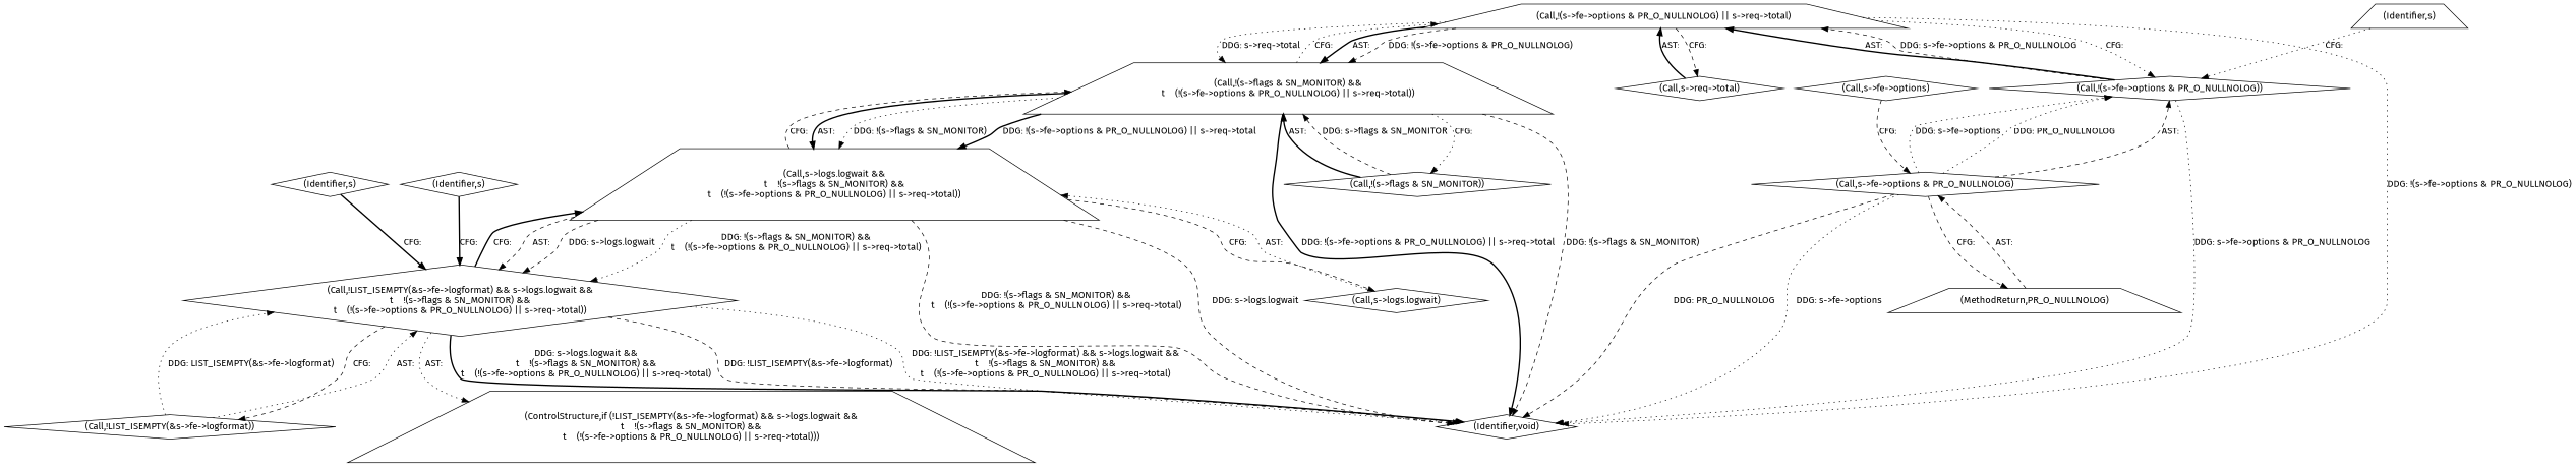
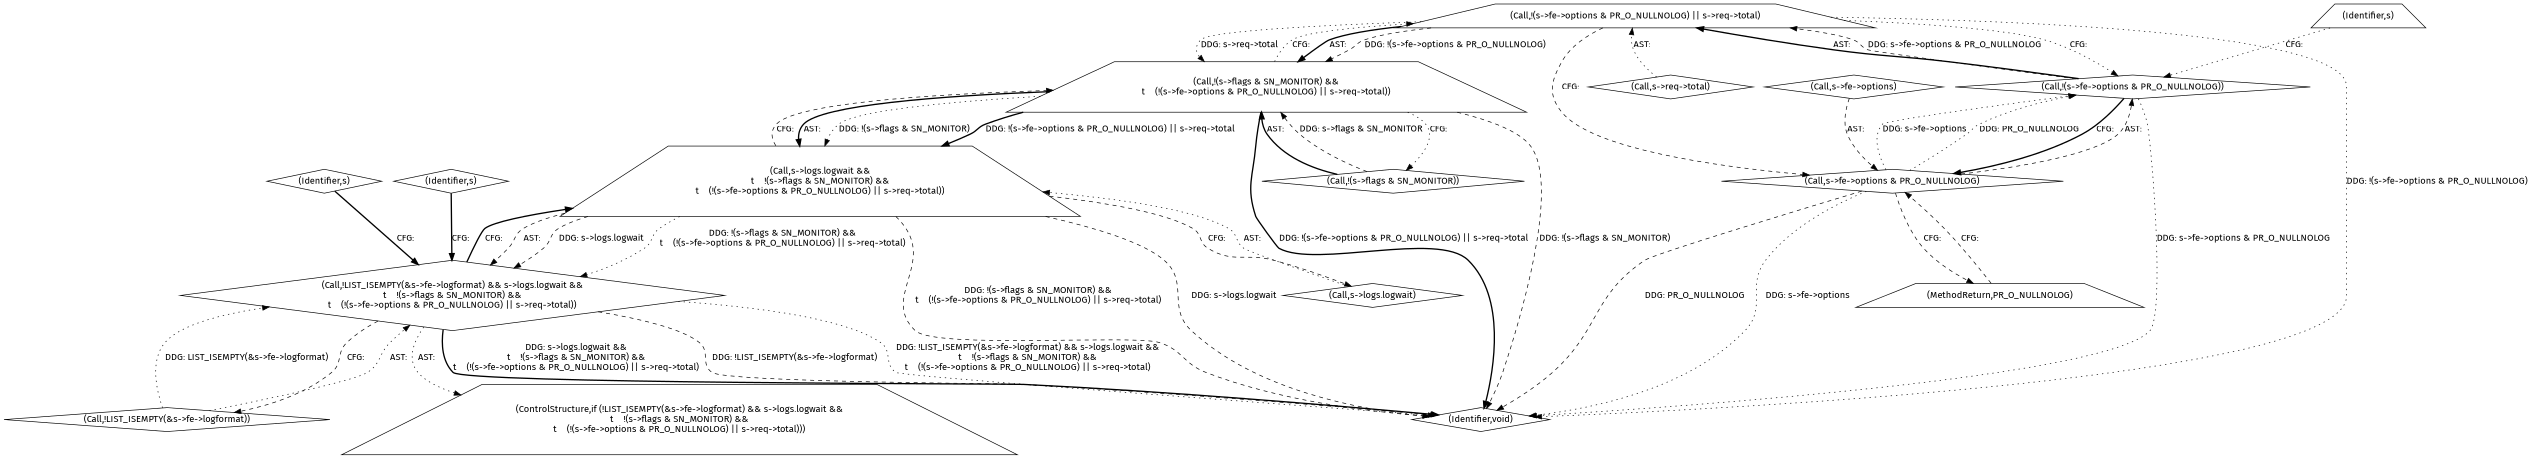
  digraph {
    fontname="Fira Sans"
    node [fontname="Fira Sans" shape=diamond]
    edge [fontname="Fira Sans" style=dashed]
    n1 [label="(Call,!(s->fe->options & PR_O_NULLNOLOG) || s->req->total)" shape=trapezium]
    n2 [label="(Call,!(s->fe->options & PR_O_NULLNOLOG))"]
    n3 [label="(Call,!(s->flags & SN_MONITOR) &&\n\t    (!(s->fe->options & PR_O_NULLNOLOG) || s->req->total))" shape=trapezium]
    n4 [label="(Call,s->req->total)"]
    n5 [label="(Identifier,void)"]
    n6 [label="(Call,s->fe->options & PR_O_NULLNOLOG)"]
    n7 [label="(Call,s->logs.logwait &&\n\t    !(s->flags & SN_MONITOR) &&\n\t    (!(s->fe->options & PR_O_NULLNOLOG) || s->req->total))" shape=trapezium]
    n8 [label="(Call,!(s->flags & SN_MONITOR))"]
    n9 [label="(MethodReturn,PR_O_NULLNOLOG)" shape=trapezium]
    n10 [label="(Call,!LIST_ISEMPTY(&s->fe->logformat) && s->logs.logwait &&\n\t    !(s->flags & SN_MONITOR) &&\n\t    (!(s->fe->options & PR_O_NULLNOLOG) || s->req->total))"]
    n11 [label="(Call,s->logs.logwait)"]
    n12 [label="(ControlStructure,if (!LIST_ISEMPTY(&s->fe->logformat) && s->logs.logwait &&\n\t    !(s->flags & SN_MONITOR) &&\n\t    (!(s->fe->options & PR_O_NULLNOLOG) || s->req->total)))" shape=trapezium]
    n13 [label="(Call,!LIST_ISEMPTY(&s->fe->logformat))"]
    n14 [label="(Identifier,s)"]
    n15 [label="(Identifier,s)" shape=trapezium]
    n16 [label="(Call,s->fe->options)"]
    n17 [label="(Identifier,s)"]
    n1 -> n2 [label="CFG: " style=dotted]
    n1 -> n3 [label="AST: " style=bold]
    n1 -> n3 [label="DDG: !(s->fe->options & PR_O_NULLNOLOG)"]
    n1 -> n3 [label="DDG: s->req->total" style=dotted]
-   n1 -> n4 [label="CFG: "]
+   n1 -> n6 [label="CFG: "]
    n1 -> n5 [label="DDG: !(s->fe->options & PR_O_NULLNOLOG)" style=dotted]
    n2 -> n1 [label="AST: " style=bold]
    n2 -> n1 [label="DDG: s->fe->options & PR_O_NULLNOLOG"]
    n2 -> n5 [label="DDG: s->fe->options & PR_O_NULLNOLOG" style=dotted]
+   n2 -> n6 [label="CFG: " style=bold]
    n3 -> n1 [label="CFG: " style=dotted]
    n3 -> n5 [label="DDG: !(s->fe->options & PR_O_NULLNOLOG) || s->req->total" style=bold]
    n3 -> n5 [label="DDG: !(s->flags & SN_MONITOR)"]
    n3 -> n7 [label="AST: " style=bold]
    n3 -> n7 [label="DDG: !(s->flags & SN_MONITOR)" style=dotted]
    n3 -> n7 [label="DDG: !(s->fe->options & PR_O_NULLNOLOG) || s->req->total" style=bold]
    n3 -> n8 [label="CFG: " style=dotted]
-   n4 -> n1 [label="AST: " style=bold]
+   n4 -> n1 [label="AST: " style=dotted]
    n6 -> n2 [label="AST: "]
    n6 -> n2 [label="DDG: s->fe->options" style=dotted]
    n6 -> n2 [label="DDG: PR_O_NULLNOLOG" style=dotted]
    n6 -> n5 [label="DDG: PR_O_NULLNOLOG"]
    n6 -> n5 [label="DDG: s->fe->options" style=dotted]
    n6 -> n9 [label="CFG: "]
    n7 -> n3 [label="CFG: "]
    n7 -> n5 [label="DDG: s->logs.logwait"]
    n7 -> n5 [label="DDG: !(s->flags & SN_MONITOR) &&\n\t    (!(s->fe->options & PR_O_NULLNOLOG) || s->req->total)"]
    n7 -> n10 [label="AST: "]
    n7 -> n10 [label="DDG: s->logs.logwait"]
    n7 -> n10 [label="DDG: !(s->flags & SN_MONITOR) &&\n\t    (!(s->fe->options & PR_O_NULLNOLOG) || s->req->total)" style=dotted]
    n7 -> n11 [label="CFG: "]
    n8 -> n3 [label="AST: " style=bold]
    n8 -> n3 [label="DDG: s->flags & SN_MONITOR"]
-   n9 -> n6 [label="AST: "]
+   n9 -> n6 [label="CFG: "]
    n10 -> n5 [label="DDG: !LIST_ISEMPTY(&s->fe->logformat) && s->logs.logwait &&\n\t    !(s->flags & SN_MONITOR) &&\n\t    (!(s->fe->options & PR_O_NULLNOLOG) || s->req->total)" style=dotted]
    n10 -> n5 [label="DDG: s->logs.logwait &&\n\t    !(s->flags & SN_MONITOR) &&\n\t    (!(s->fe->options & PR_O_NULLNOLOG) || s->req->total)" style=bold]
    n10 -> n5 [label="DDG: !LIST_ISEMPTY(&s->fe->logformat)"]
    n10 -> n7 [label="CFG: " style=bold]
    n10 -> n12 [label="AST: " style=dotted]
    n10 -> n13 [label="CFG: "]
    n11 -> n7 [label="AST: " style=dotted]
    n13 -> n10 [label="AST: " style=dotted]
    n13 -> n10 [label="DDG: LIST_ISEMPTY(&s->fe->logformat)" style=dotted]
    n14 -> n10 [label="CFG: " style=bold]
    n15 -> n2 [label="CFG: " style=dotted]
-   n16 -> n6 [label="CFG: "]
+   n16 -> n6 [label="AST: "]
    n17 -> n10 [label="CFG: " style=bold]
  }
